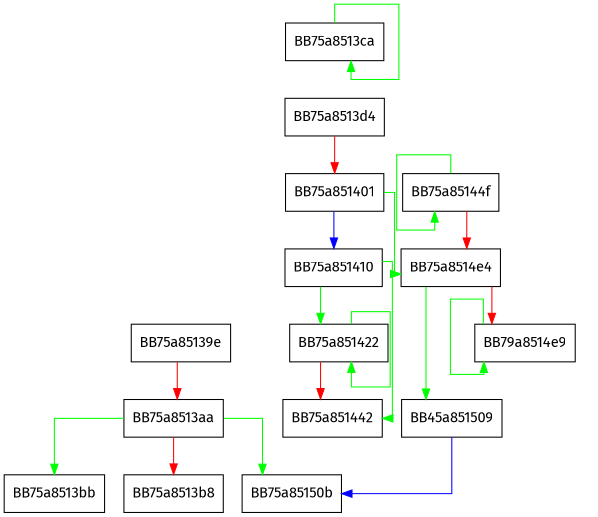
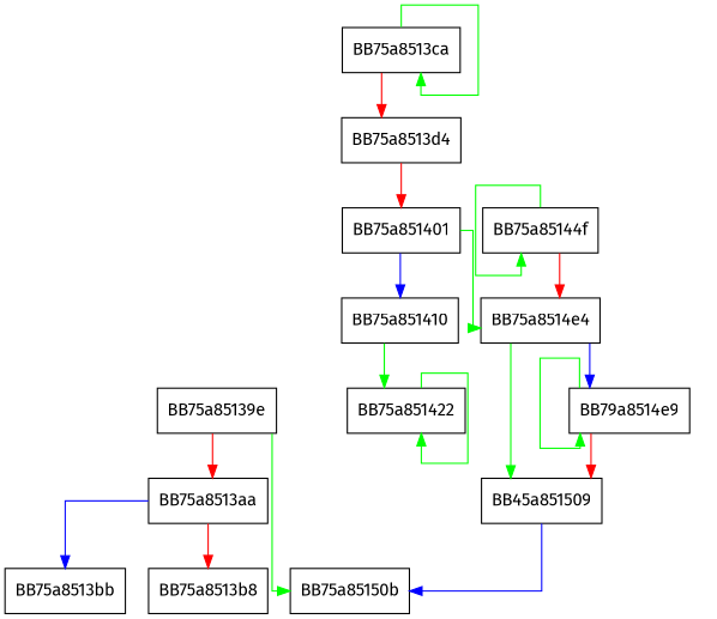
  digraph {
    fontname="Fira Sans"
    splines=ortho
    node [fontname="Fira Sans" shape=box]
    edge [color=green fontname="Fira Sans"]
    BB75a8513aa
    BB75a8513bb
    BB75a8513b8
    BB75a85139e
    BB75a85150b
    BB75a8513ca
    BB75a8513d4
    BB75a851401
    BB75a851410
    BB75a8514e4
-   BB75a851442
    BB75a851422
    n13 [label=BB45a851509]
    n14 [label=BB79a8514e9]
    BB75a85144f
-   BB75a8513aa -> BB75a8513bb
+   BB75a8513aa -> BB75a8513bb [color=blue]
    BB75a8513aa -> BB75a8513b8 [color=red]
    BB75a85139e -> BB75a8513aa [color=red]
-   BB75a8513aa -> BB75a85150b
+   BB75a85139e -> BB75a85150b
    BB75a8513ca -> BB75a8513ca
+   BB75a8513ca -> BB75a8513d4 [color=red]
    BB75a8513d4 -> BB75a851401 [color=red]
    BB75a851401 -> BB75a851410 [color=blue]
    BB75a851401 -> BB75a8514e4
-   BB75a851410 -> BB75a851442
    BB75a851410 -> BB75a851422
    BB75a8514e4 -> n13
-   BB75a8514e4 -> n14 [color=red]
-   BB75a851422 -> BB75a851442 [color=red]
+   BB75a8514e4 -> n14 [color=blue]
    BB75a851422 -> BB75a851422
    n13 -> BB75a85150b [color=blue]
+   n14 -> n13 [color=red]
    n14 -> n14
    BB75a85144f -> BB75a8514e4 [color=red]
    BB75a85144f -> BB75a85144f
  }
